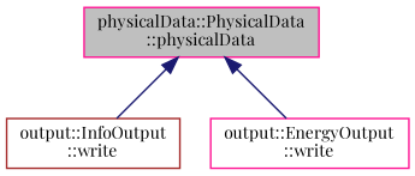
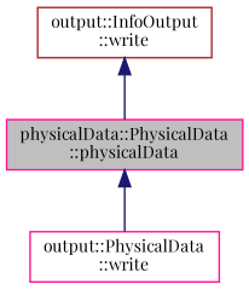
  digraph {
    fontname="Playfair Display"
    rankdir=TB
    node [color=deeppink fillcolor=white fontname="Playfair Display" fontsize=10 shape=record style=filled]
    edge [color=midnightblue dir=back fontname="Playfair Display" fontsize=10 labelfontname=Helvetica labelfontsize=10 style=solid]
    n1 [fillcolor=grey75 fontcolor=black height=0.2 label="physicalData::PhysicalData\l::physicalData" width=0.4]
    n2 [color=brown height=0.2 label="output::InfoOutput\l::write" width=0.4]
-   n3 [height=0.2 label="output::EnergyOutput\l::write" width=0.4]
-   n1 -> n2
+   n3 [height=0.2 label="output::PhysicalData\l::write" width=0.4]
+   n2 -> n1
    n1 -> n3
  }
